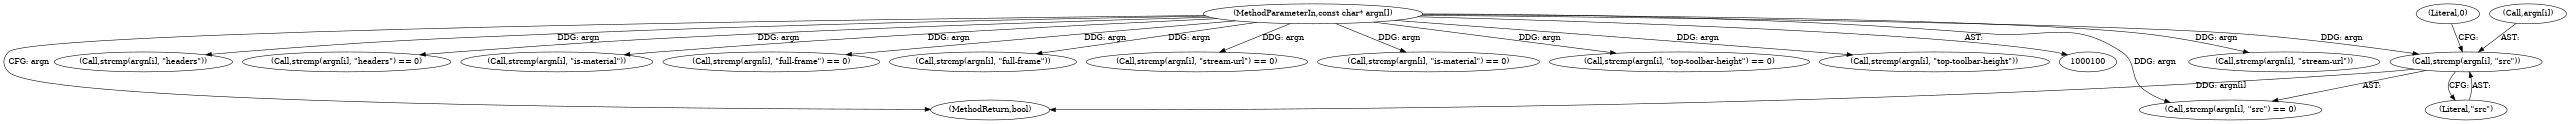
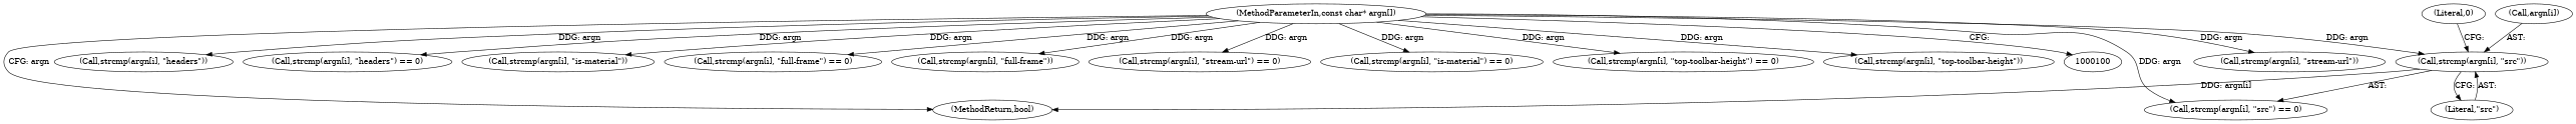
  digraph {
    n1 [label="(Call,strcmp(argn[i], \"src\"))"]
    n2 [label="(Call,strcmp(argn[i], \"src\") == 0)"]
    n3 [label="(MethodReturn,bool)"]
    n4 [label="(Literal,\"src\")"]
    n5 [label="(MethodParameterIn,const char* argn[])"]
    n6 [label="(Call,strcmp(argn[i], \"stream-url\"))"]
    n7 [label="(Call,strcmp(argn[i], \"headers\"))"]
    n8 [label="(Call,strcmp(argn[i], \"headers\") == 0)"]
    n9 [label="(Call,strcmp(argn[i], \"is-material\"))"]
    n10 [label="(Call,strcmp(argn[i], \"full-frame\") == 0)"]
    n11 [label="(Call,strcmp(argn[i], \"full-frame\"))"]
    n12 [label="(Call,strcmp(argn[i], \"stream-url\") == 0)"]
    n13 [label="(Call,strcmp(argn[i], \"is-material\") == 0)"]
    n14 [label="(Call,strcmp(argn[i], \"top-toolbar-height\") == 0)"]
    n15 [label="(Call,strcmp(argn[i], \"top-toolbar-height\"))"]
    1000100
    n17 [label="(Call,argn[i])"]
    n18 [label="(Literal,0)"]
    n1 -> n2 [label="AST: "]
    n1 -> n3 [label="DDG: argn[i]"]
    n1 -> n4 [label="CFG: "]
    n4 -> n1 [label="AST: "]
    n5 -> n1 [label="DDG: argn"]
    n5 -> n2 [label="DDG: argn"]
    n5 -> n3 [label="CFG: argn"]
    n5 -> n6 [label="DDG: argn"]
    n5 -> n7 [label="DDG: argn"]
    n5 -> n8 [label="DDG: argn"]
    n5 -> n9 [label="DDG: argn"]
    n5 -> n10 [label="DDG: argn"]
    n5 -> n11 [label="DDG: argn"]
    n5 -> n12 [label="DDG: argn"]
    n5 -> n13 [label="DDG: argn"]
    n5 -> n14 [label="DDG: argn"]
    n5 -> n15 [label="DDG: argn"]
-   n5 -> 1000100 [label="AST: "]
+   n5 -> 1000100 [label="CFG: "]
    n17 -> n1 [label="AST: "]
    n18 -> n1 [label="CFG: "]
  }
